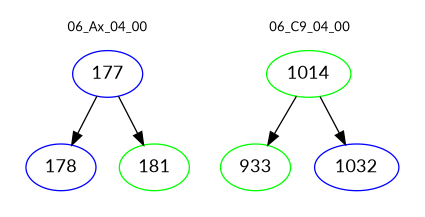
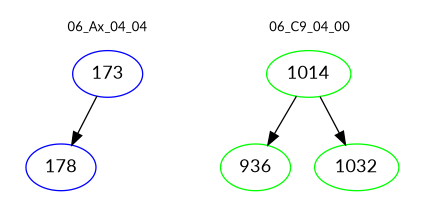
  digraph {
    fontname=Lato
    node [color=blue fontname=Lato]
    edge [color=black fontname=Lato]
-   n1 [label=177]
+   n1 [label=173]
    n2 [label=178]
-   n3 [color=green label=181]
    n4 [color=green label=1014]
-   n5 [color=green label=933]
-   n6 [label=1032]
+   n5 [color=green label=936]
+   n6 [color=green label=1032]
    subgraph cluster_1 {
      color=white
      fontsize=10
-     label="06_Ax_04_00"
+     label="06_Ax_04_04"
      n1
      n2
-     n3
    }
    subgraph cluster_2 {
      color=white
      fontsize=10
      label="06_C9_04_00"
      n4
      n5
      n6
    }
    n1 -> n2
-   n1 -> n3
    n4 -> n5
    n4 -> n6
  }
